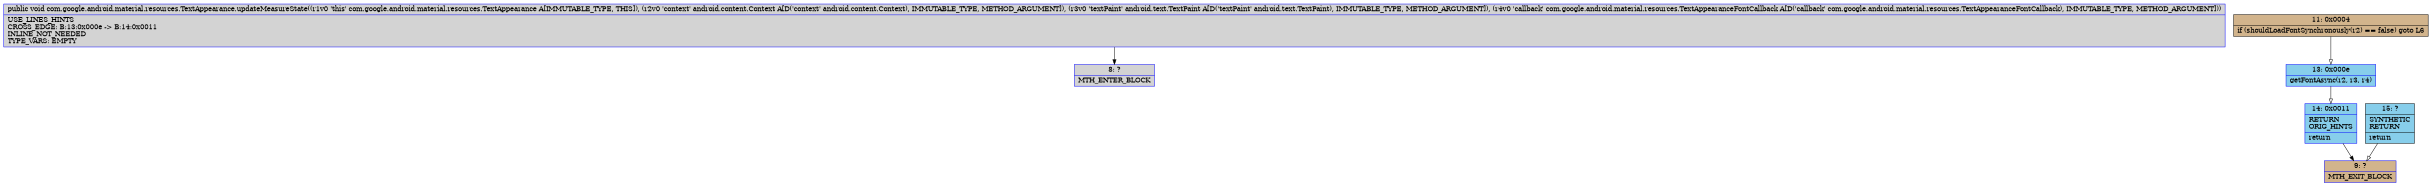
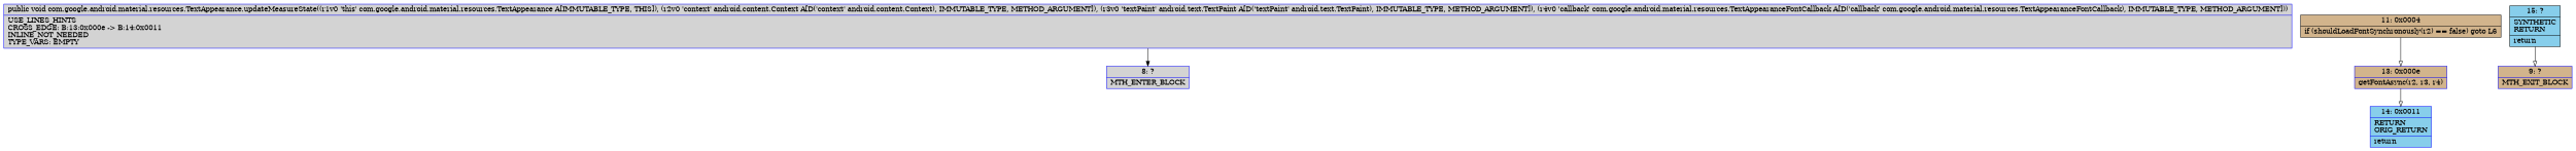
  digraph {
    node [color=blue fillcolor=skyblue shape=record style=filled]
    edge [arrowhead=onormal]
    n1 [fillcolor=lightgrey label="{8\:\ ?|MTH_ENTER_BLOCK\l}"]
    n2 [color=black fillcolor=tan label="{11\:\ 0x0004|if (shouldLoadFontSynchronously(r2) == false) goto L6\l}"]
-   n3 [label="{13\:\ 0x000e|getFontAsync(r2, r3, r4)\l}"]
-   n4 [label="{14\:\ 0x0011|RETURN\lORIG_HINTS\l|return\l}"]
+   n3 [fillcolor=tan label="{13\:\ 0x000e|getFontAsync(r2, r3, r4)\l}"]
+   n4 [label="{14\:\ 0x0011|RETURN\lORIG_RETURN\l|return\l}"]
    n5 [color=black label="{15\:\ ?|SYNTHETIC\lRETURN\l|return\l}"]
    n6 [fillcolor=tan label="{9\:\ ?|MTH_EXIT_BLOCK\l}"]
    n7 [fillcolor=lightgrey label="{public void com.google.android.material.resources.TextAppearance.updateMeasureState((r1v0 'this' com.google.android.material.resources.TextAppearance A[IMMUTABLE_TYPE, THIS]), (r2v0 'context' android.content.Context A[D('context' android.content.Context), IMMUTABLE_TYPE, METHOD_ARGUMENT]), (r3v0 'textPaint' android.text.TextPaint A[D('textPaint' android.text.TextPaint), IMMUTABLE_TYPE, METHOD_ARGUMENT]), (r4v0 'callback' com.google.android.material.resources.TextAppearanceFontCallback A[D('callback' com.google.android.material.resources.TextAppearanceFontCallback), IMMUTABLE_TYPE, METHOD_ARGUMENT]))  | USE_LINES_HINTS\lCROSS_EDGE: B:13:0x000e \-\> B:14:0x0011\lINLINE_NOT_NEEDED\lTYPE_VARS: EMPTY\l}"]
    n2 -> n3
    n3 -> n4
-   n4 -> n6 [arrowhead=normal]
    n5 -> n6
    n7 -> n1 [arrowhead=normal]
  }
